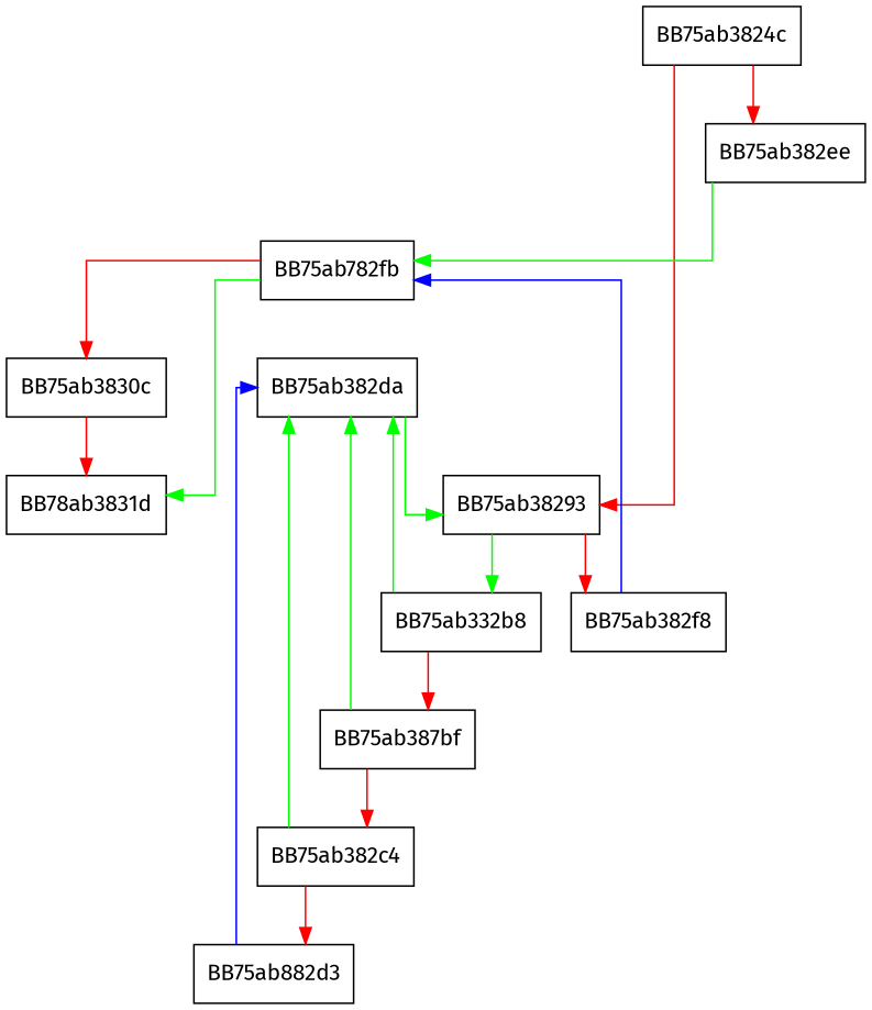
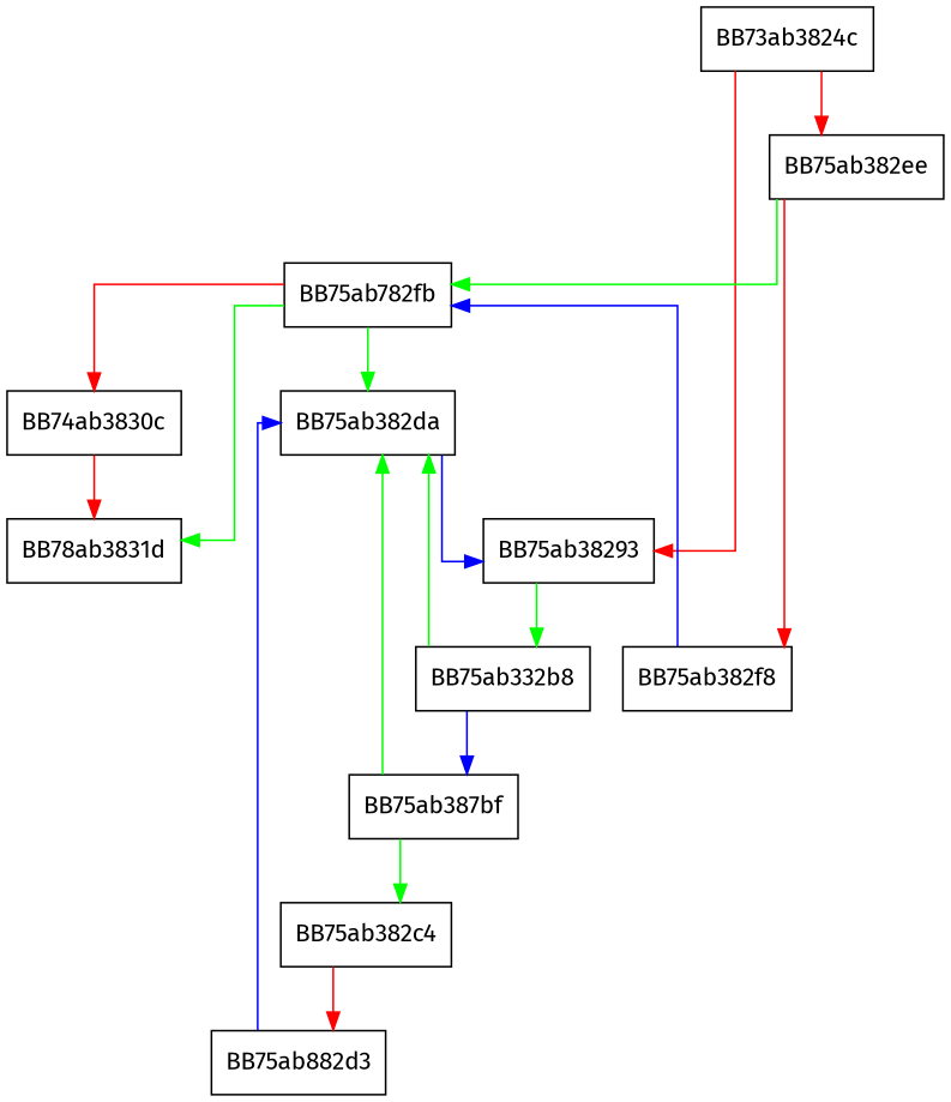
  digraph {
    fontname="Fira Sans"
    splines=ortho
    node [fontname="Fira Sans" shape=box]
    edge [color=red fontname="Fira Sans"]
-   BB75ab3824c
+   BB75ab3824c [label=BB73ab3824c]
    BB75ab382ee
    BB75ab38293
    n4 [label=BB75ab782fb]
    BB75ab382f8
    n6 [label=BB75ab332b8]
    n7 [label=BB78ab3831d]
-   BB75ab3830c
+   BB75ab3830c [label=BB74ab3830c]
    BB75ab382da
    n10 [label=BB75ab387bf]
    BB75ab382c4
    n12 [label=BB75ab882d3]
    BB75ab3824c -> BB75ab382ee
    BB75ab3824c -> BB75ab38293
    BB75ab382ee -> n4 [color=green]
-   BB75ab38293 -> BB75ab382f8
+   BB75ab382ee -> BB75ab382f8
    BB75ab38293 -> n6 [color=green]
    n4 -> n7 [color=green]
    n4 -> BB75ab3830c
    BB75ab382f8 -> n4 [color=blue]
    n6 -> BB75ab382da [color=green]
-   n6 -> n10
+   n6 -> n10 [color=blue]
    BB75ab3830c -> n7
-   BB75ab382da -> BB75ab38293 [color=green]
+   BB75ab382da -> BB75ab38293 [color=blue]
    n10 -> BB75ab382da [color=green]
-   n10 -> BB75ab382c4
-   BB75ab382c4 -> BB75ab382da [color=green]
+   n10 -> BB75ab382c4 [color=green]
+   n4 -> BB75ab382da [color=green]
    BB75ab382c4 -> n12
    n12 -> BB75ab382da [color=blue]
  }
